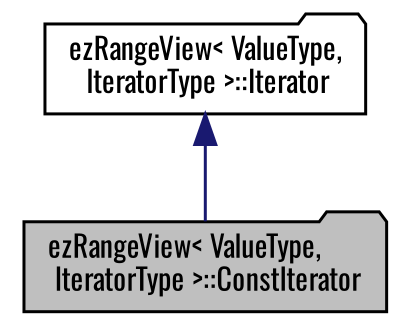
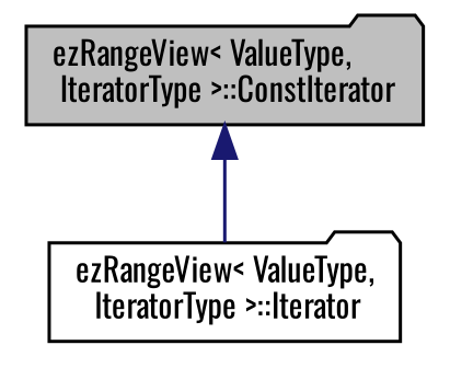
  digraph {
    fontname=Oswald
    node [color=black fontname=Oswald fontsize=10 shape=folder style=filled]
    n1 [fillcolor=grey75 fontcolor=black height=0.2 label="ezRangeView\< ValueType,\l IteratorType \>::ConstIterator" width=0.4]
    n2 [fillcolor=white height=0.2 label="ezRangeView\< ValueType,\l IteratorType \>::Iterator" width=0.4]
-   n2 -> n1 [color=midnightblue dir=back fontname=Oswald fontsize=10 labelfontname=Helvetica labelfontsize=10 style=solid]
+   n1 -> n2 [color=midnightblue dir=back fontname=Oswald fontsize=10 labelfontname=Helvetica labelfontsize=10 style=solid]
  }
